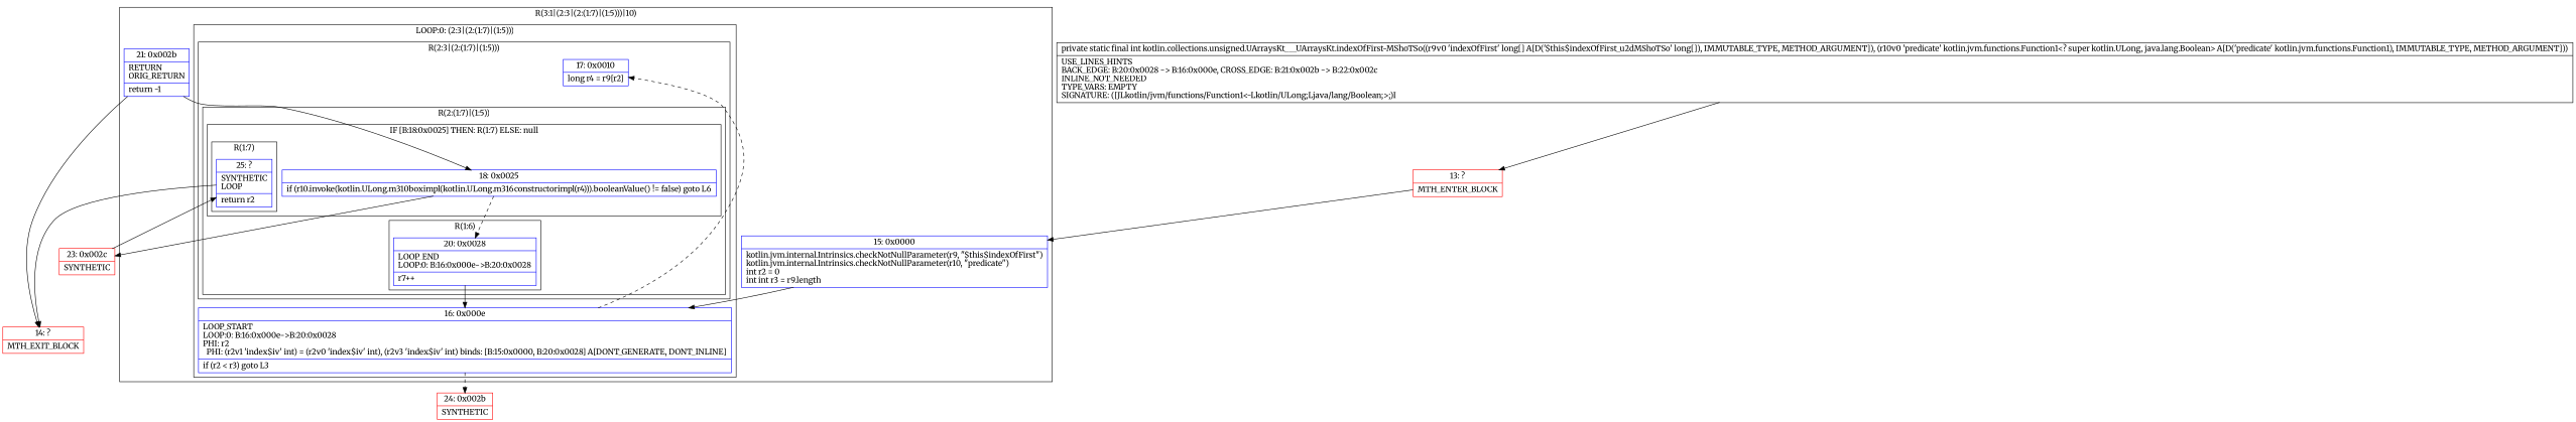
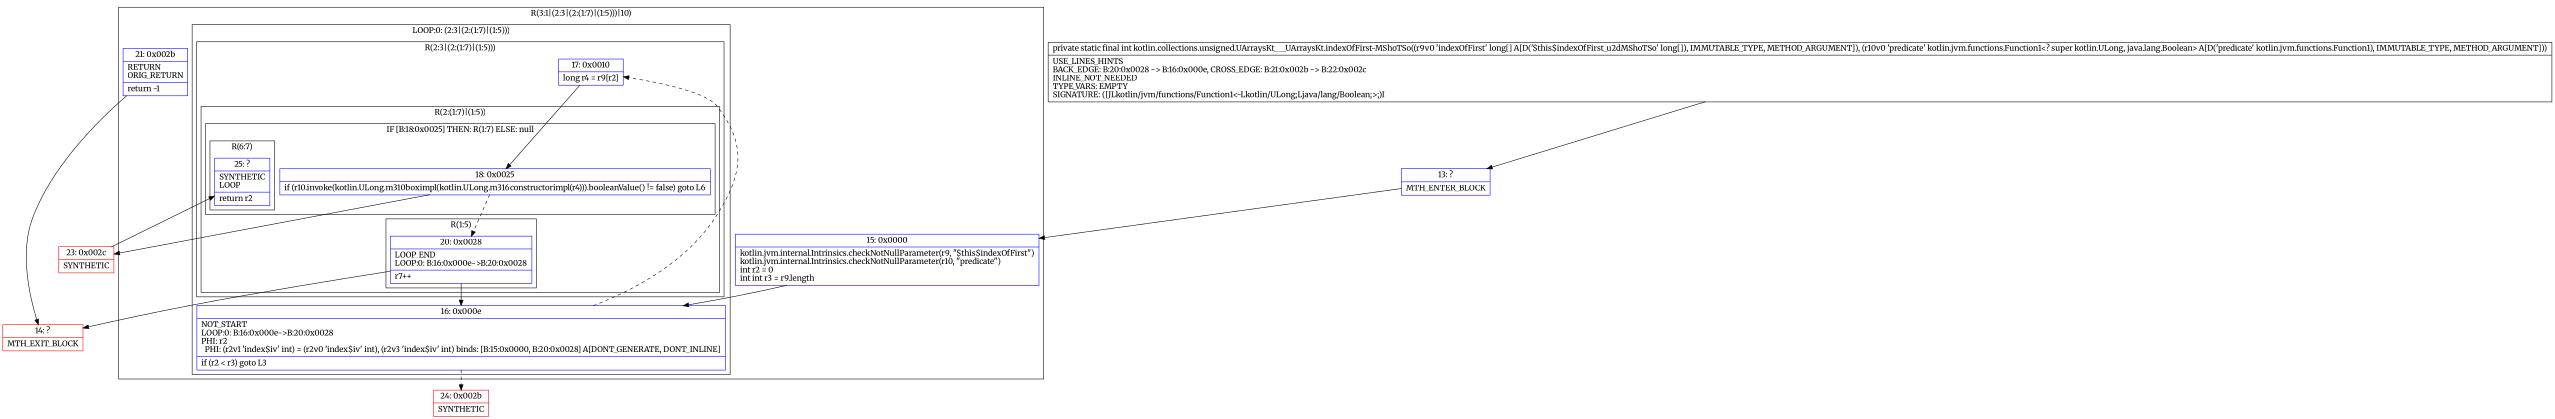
  digraph {
    fontname=Merriweather
    node [color=blue fontname=Merriweather shape=record]
    edge [fontname=Merriweather]
    n1 [label="{25\:\ ?|SYNTHETIC\lLOOP\l|return r2\l}"]
    n2 [label="{18\:\ 0x0025|if (r10.invoke(kotlin.ULong.m310boximpl(kotlin.ULong.m316constructorimpl(r4))).booleanValue() != false) goto L6\l}"]
    n3 [label="{20\:\ 0x0028|LOOP_END\lLOOP:0: B:16:0x000e\-\>B:20:0x0028\l|r7++\l}"]
    n4 [label="{17\:\ 0x0010|long r4 = r9[r2]\l}"]
-   n5 [label="{16\:\ 0x000e|LOOP_START\lLOOP:0: B:16:0x000e\-\>B:20:0x0028\lPHI: r2 \l  PHI: (r2v1 'index$iv' int) = (r2v0 'index$iv' int), (r2v3 'index$iv' int) binds: [B:15:0x0000, B:20:0x0028] A[DONT_GENERATE, DONT_INLINE]\l|if (r2 \< r3) goto L3\l}"]
+   n5 [label="{16\:\ 0x000e|NOT_START\lLOOP:0: B:16:0x000e\-\>B:20:0x0028\lPHI: r2 \l  PHI: (r2v1 'index$iv' int) = (r2v0 'index$iv' int), (r2v3 'index$iv' int) binds: [B:15:0x0000, B:20:0x0028] A[DONT_GENERATE, DONT_INLINE]\l|if (r2 \< r3) goto L3\l}"]
    n6 [label="{15\:\ 0x0000|kotlin.jvm.internal.Intrinsics.checkNotNullParameter(r9, \"$this$indexOfFirst\")\lkotlin.jvm.internal.Intrinsics.checkNotNullParameter(r10, \"predicate\")\lint r2 = 0\lint int r3 = r9.length\l}"]
    n7 [label="{21\:\ 0x002b|RETURN\lORIG_RETURN\l|return \-1\l}"]
    n8 [color=red label="{14\:\ ?|MTH_EXIT_BLOCK\l}"]
    n9 [color=red label="{23\:\ 0x002c|SYNTHETIC\l}"]
    n10 [color=red label="{24\:\ 0x002b|SYNTHETIC\l}"]
-   n11 [color=red label="{13\:\ ?|MTH_ENTER_BLOCK\l}"]
+   n11 [label="{13\:\ ?|MTH_ENTER_BLOCK\l}"]
    n12 [label="{private static final int kotlin.collections.unsigned.UArraysKt___UArraysKt.indexOfFirst\-MShoTSo((r9v0 'indexOfFirst' long[] A[D('$this$indexOfFirst_u2dMShoTSo' long[]), IMMUTABLE_TYPE, METHOD_ARGUMENT]), (r10v0 'predicate' kotlin.jvm.functions.Function1\<? super kotlin.ULong, java.lang.Boolean\> A[D('predicate' kotlin.jvm.functions.Function1), IMMUTABLE_TYPE, METHOD_ARGUMENT]))  | USE_LINES_HINTS\lBACK_EDGE: B:20:0x0028 \-\> B:16:0x000e, CROSS_EDGE: B:21:0x002b \-\> B:22:0x002c\lINLINE_NOT_NEEDED\lTYPE_VARS: EMPTY\lSIGNATURE: ([JLkotlin\/jvm\/functions\/Function1\<\-Lkotlin\/ULong;Ljava\/lang\/Boolean;\>;)I\l}" color=""]
    subgraph cluster_1 {
      label="R(3:1|(2:3|(2:(1:7)|(1:5)))|10)"
      n6
      n7
      subgraph cluster_2 {
        label="LOOP:0: (2:3|(2:(1:7)|(1:5)))"
        n5
        subgraph cluster_3 {
          label="R(2:3|(2:(1:7)|(1:5)))"
          n4
          subgraph cluster_4 {
            label="R(2:(1:7)|(1:5))"
            subgraph cluster_5 {
              label="IF [B:18:0x0025] THEN: R(1:7) ELSE: null"
              n2
              subgraph cluster_6 {
-               label="R(1:7)"
+               label="R(6:7)"
                n1
              }
            }
            subgraph cluster_7 {
-             label="R(1:6)"
+             label="R(1:5)"
              n3
            }
          }
        }
      }
    }
-   n1 -> n8
+   n3 -> n8
    n2 -> n3 [style=dashed]
    n2 -> n9
    n3 -> n5
-   n7 -> n2
+   n4 -> n2
    n5 -> n4 [style=dashed]
    n5 -> n10 [style=dashed]
    n6 -> n5
    n7 -> n8
    n9 -> n1
    n11 -> n6
    n12 -> n11
  }
